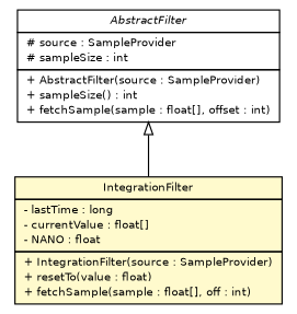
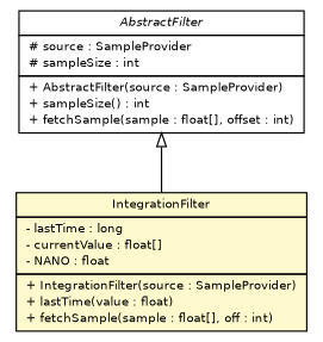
  digraph {
    nodesep=0.25
    ranksep=0.5
    node [fontcolor=black fontname=Helvetica fontsize=9.0 shape=plaintext]
    n1 [label=<<table title="lejos.robotics.filter.AbstractFilter" border="0" cellborder="1" cellspacing="0" cellpadding="2" port="p" href="./AbstractFilter.html"> 		<tr><td><table border="0" cellspacing="0" cellpadding="1"> <tr><td align="center" balign="center"><font face="Helvetica-Oblique"> AbstractFilter </font></td></tr> 		</table></td></tr> 		<tr><td><table border="0" cellspacing="0" cellpadding="1"> <tr><td align="left" balign="left"> # source : SampleProvider </td></tr> <tr><td align="left" balign="left"> # sampleSize : int </td></tr> 		</table></td></tr> 		<tr><td><table border="0" cellspacing="0" cellpadding="1"> <tr><td align="left" balign="left"> + AbstractFilter(source : SampleProvider) </td></tr> <tr><td align="left" balign="left"> + sampleSize() : int </td></tr> <tr><td align="left" balign="left"> + fetchSample(sample : float[], offset : int) </td></tr> 		</table></td></tr> 		</table>>]
-   n2 [label=<<table title="lejos.robotics.filter.IntegrationFilter" border="0" cellborder="1" cellspacing="0" cellpadding="2" port="p" bgcolor="lemonChiffon" href="./IntegrationFilter.html"> 		<tr><td><table border="0" cellspacing="0" cellpadding="1"> <tr><td align="center" balign="center"> IntegrationFilter </td></tr> 		</table></td></tr> 		<tr><td><table border="0" cellspacing="0" cellpadding="1"> <tr><td align="left" balign="left"> - lastTime : long </td></tr> <tr><td align="left" balign="left"> - currentValue : float[] </td></tr> <tr><td align="left" balign="left"> - NANO : float </td></tr> 		</table></td></tr> 		<tr><td><table border="0" cellspacing="0" cellpadding="1"> <tr><td align="left" balign="left"> + IntegrationFilter(source : SampleProvider) </td></tr> <tr><td align="left" balign="left"> + resetTo(value : float) </td></tr> <tr><td align="left" balign="left"> + fetchSample(sample : float[], off : int) </td></tr> 		</table></td></tr> 		</table>>]
+   n2 [label=<<table title="lejos.robotics.filter.IntegrationFilter" border="0" cellborder="1" cellspacing="0" cellpadding="2" port="p" bgcolor="lemonChiffon" href="./IntegrationFilter.html"> 		<tr><td><table border="0" cellspacing="0" cellpadding="1"> <tr><td align="center" balign="center"> IntegrationFilter </td></tr> 		</table></td></tr> 		<tr><td><table border="0" cellspacing="0" cellpadding="1"> <tr><td align="left" balign="left"> - lastTime : long </td></tr> <tr><td align="left" balign="left"> - currentValue : float[] </td></tr> <tr><td align="left" balign="left"> - NANO : float </td></tr> 		</table></td></tr> 		<tr><td><table border="0" cellspacing="0" cellpadding="1"> <tr><td align="left" balign="left"> + IntegrationFilter(source : SampleProvider) </td></tr> <tr><td align="left" balign="left"> + lastTime(value : float) </td></tr> <tr><td align="left" balign="left"> + fetchSample(sample : float[], off : int) </td></tr> 		</table></td></tr> 		</table>>]
    n1 -> n2 [arrowtail=empty dir=back fontname=Helvetica fontsize=10 headport=p labelfontname=Helvetica labelfontsize=10 tailport=p]
  }
